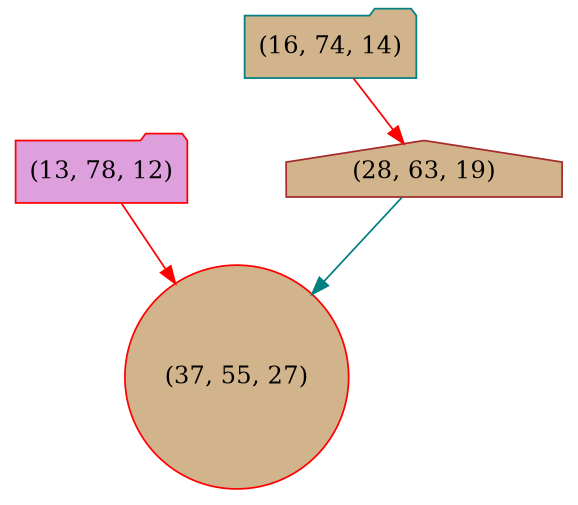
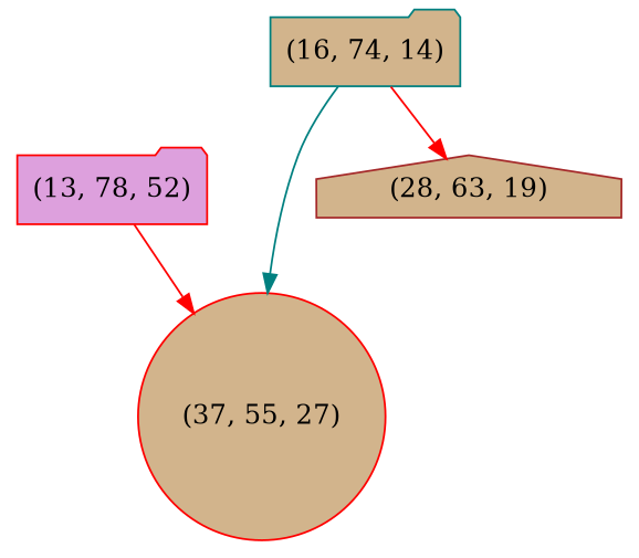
  digraph {
    node [color=red fillcolor=tan shape=folder style=filled]
    edge [color=red]
-   "(13, 78, 12)" [fillcolor=plum]
+   "(13, 78, 12)" [fillcolor=plum label="(13, 78, 52)"]
    "(37, 55, 27)" [shape=circle]
    "(16, 74, 14)" [color=teal]
    "(28, 63, 19)" [color=brown shape=house]
    "(13, 78, 12)" -> "(37, 55, 27)"
    "(16, 74, 14)" -> "(28, 63, 19)"
-   "(28, 63, 19)" -> "(37, 55, 27)" [color=teal]
+   "(16, 74, 14)" -> "(37, 55, 27)" [color=teal]
  }
